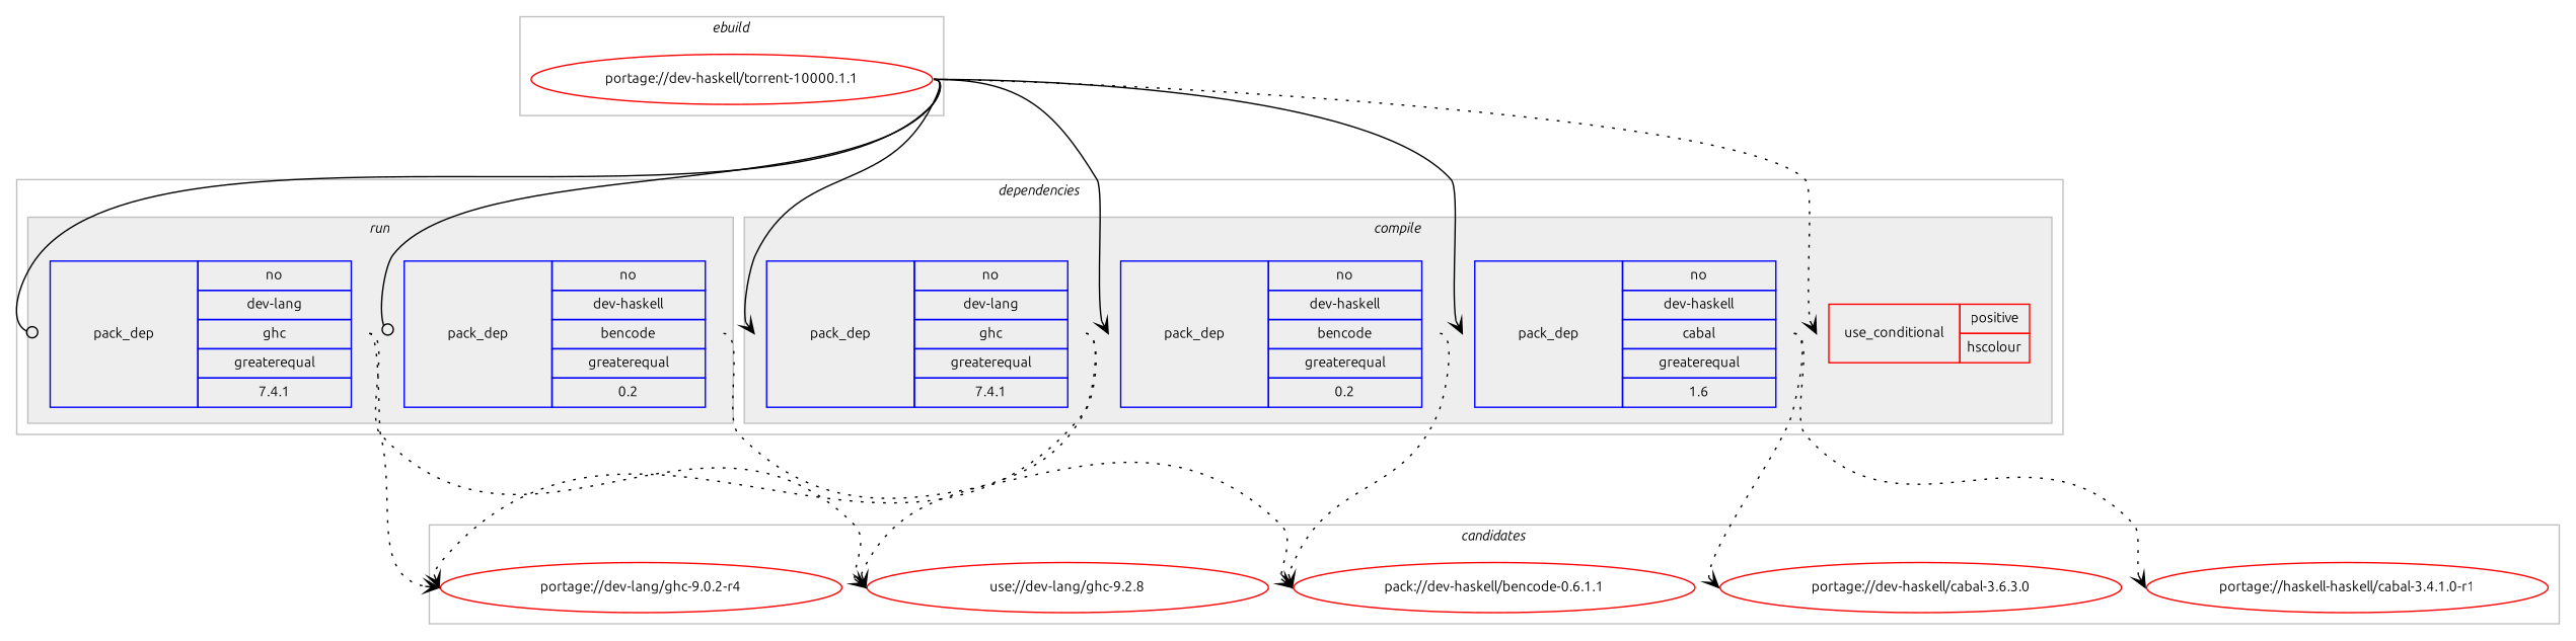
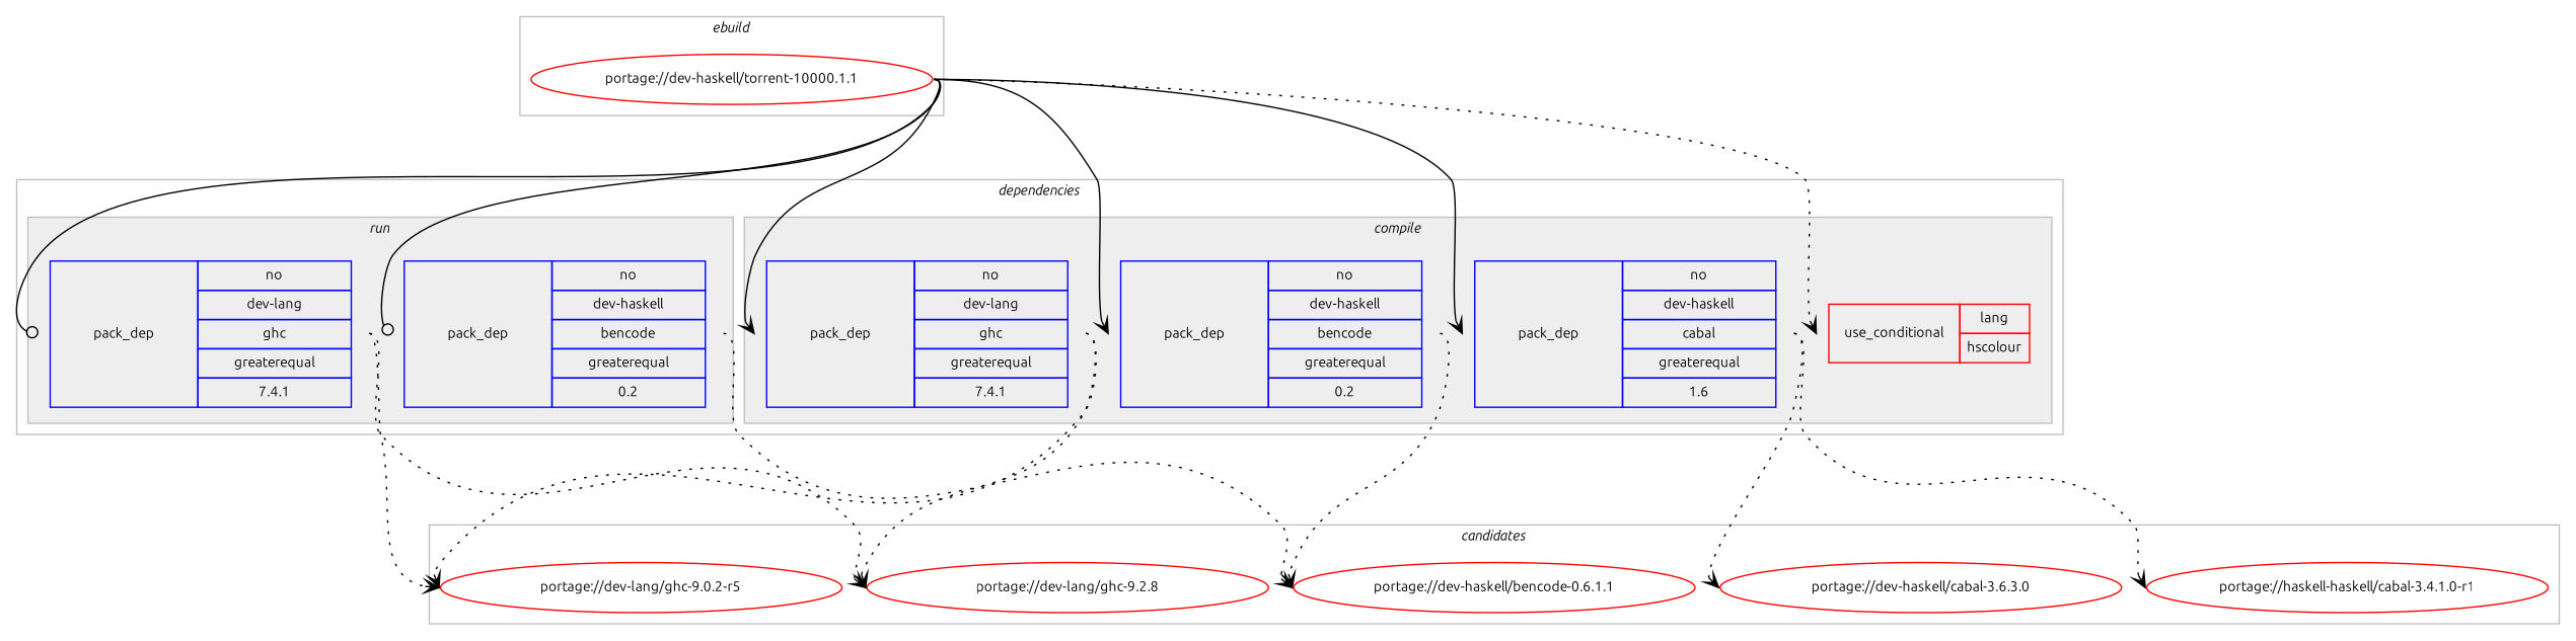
  digraph {
    compound=true
    concentrate=true
    fontname=Ubuntu
    fontsize=10
    newrank=true
    rankdir=TB
    ranksep=1.5
    node [color=red fontname=Ubuntu fontsize=10]
    edge [arrowhead=vee fontname=Ubuntu headport=w style=dotted tailport=e weight=100]
    n1 [label="portage://dev-haskell/torrent-10000.1.1" width=4]
-   n2 [label=<<TABLE BORDER="0" CELLBORDER="1" CELLSPACING="0" CELLPADDING="4"><TR><TD ROWSPAN="3" CELLPADDING="10">use_conditional</TD></TR><TR><TD>positive</TD></TR><TR><TD>hscolour</TD></TR></TABLE>> shape=none]
+   n2 [label=<<TABLE BORDER="0" CELLBORDER="1" CELLSPACING="0" CELLPADDING="4"><TR><TD ROWSPAN="3" CELLPADDING="10">use_conditional</TD></TR><TR><TD>lang</TD></TR><TR><TD>hscolour</TD></TR></TABLE>> shape=none]
    n3 [color=blue label=<<TABLE BORDER="0" CELLBORDER="1" CELLSPACING="0" CELLPADDING="4" WIDTH="220"><TR><TD ROWSPAN="6" CELLPADDING="30">pack_dep</TD></TR><TR><TD WIDTH="110">no</TD></TR><TR><TD>dev-haskell</TD></TR><TR><TD>bencode</TD></TR><TR><TD>greaterequal</TD></TR><TR><TD>0.2</TD></TR></TABLE>> shape=none]
    n4 [color=blue label=<<TABLE BORDER="0" CELLBORDER="1" CELLSPACING="0" CELLPADDING="4" WIDTH="220"><TR><TD ROWSPAN="6" CELLPADDING="30">pack_dep</TD></TR><TR><TD WIDTH="110">no</TD></TR><TR><TD>dev-haskell</TD></TR><TR><TD>cabal</TD></TR><TR><TD>greaterequal</TD></TR><TR><TD>1.6</TD></TR></TABLE>> shape=none]
    n5 [color=blue label=<<TABLE BORDER="0" CELLBORDER="1" CELLSPACING="0" CELLPADDING="4" WIDTH="220"><TR><TD ROWSPAN="6" CELLPADDING="30">pack_dep</TD></TR><TR><TD WIDTH="110">no</TD></TR><TR><TD>dev-lang</TD></TR><TR><TD>ghc</TD></TR><TR><TD>greaterequal</TD></TR><TR><TD>7.4.1</TD></TR></TABLE>> shape=none]
    n6 [color=blue label=<<TABLE BORDER="0" CELLBORDER="1" CELLSPACING="0" CELLPADDING="4" WIDTH="220"><TR><TD ROWSPAN="6" CELLPADDING="30">pack_dep</TD></TR><TR><TD WIDTH="110">no</TD></TR><TR><TD>dev-haskell</TD></TR><TR><TD>bencode</TD></TR><TR><TD>greaterequal</TD></TR><TR><TD>0.2</TD></TR></TABLE>> shape=none]
    n7 [color=blue label=<<TABLE BORDER="0" CELLBORDER="1" CELLSPACING="0" CELLPADDING="4" WIDTH="220"><TR><TD ROWSPAN="6" CELLPADDING="30">pack_dep</TD></TR><TR><TD WIDTH="110">no</TD></TR><TR><TD>dev-lang</TD></TR><TR><TD>ghc</TD></TR><TR><TD>greaterequal</TD></TR><TR><TD>7.4.1</TD></TR></TABLE>> shape=none]
-   n8 [label="pack://dev-haskell/bencode-0.6.1.1" width=4]
+   n8 [label="portage://dev-haskell/bencode-0.6.1.1" width=4]
    n9 [label="portage://haskell-haskell/cabal-3.4.1.0-r1" width=4]
    n10 [label="portage://dev-haskell/cabal-3.6.3.0" width=4]
-   n11 [label="portage://dev-lang/ghc-9.0.2-r4" width=4]
-   n12 [label="use://dev-lang/ghc-9.2.8" width=4]
+   n11 [label="portage://dev-lang/ghc-9.0.2-r5" width=4]
+   n12 [label="portage://dev-lang/ghc-9.2.8" width=4]
    subgraph cluster_1 {
      color=gray
      label=<<i>ebuild</i>>
      rank=same
      n1
    }
    subgraph cluster_2 {
      color=gray
      label=<<i>dependencies</i>>
      subgraph cluster_3 {
        color=gray
        fillcolor="#eeeeee"
        label=<<i>compile</i>>
        style=filled
        subgraph sub_4 {
          color=gray
          fillcolor="#eeeeee"
          label=<<i>compile</i>>
          style=filled
          n2
        }
        subgraph sub_5 {
          color=gray
          fillcolor="#eeeeee"
          label=<<i>compile</i>>
          style=filled
          n3
        }
        subgraph sub_6 {
          color=gray
          fillcolor="#eeeeee"
          label=<<i>compile</i>>
          style=filled
          n4
        }
        subgraph sub_7 {
          color=gray
          fillcolor="#eeeeee"
          label=<<i>compile</i>>
          style=filled
          n5
        }
      }
      subgraph cluster_8 {
        color=gray
        fillcolor="#eeeeee"
        label=<<i>compile and run</i>>
        style=filled
      }
      subgraph cluster_9 {
        color=gray
        fillcolor="#eeeeee"
        label=<<i>run</i>>
        style=filled
        subgraph sub_10 {
          color=gray
          fillcolor="#eeeeee"
          label=<<i>run</i>>
          style=filled
          n6
        }
        subgraph sub_11 {
          color=gray
          fillcolor="#eeeeee"
          label=<<i>run</i>>
          style=filled
          n7
        }
      }
    }
    subgraph cluster_12 {
      color=gray
      label=<<i>candidates</i>>
      rank=same
      subgraph sub_13 {
        color=black
        label=<<i>candidates</i>>
        nodesep=1
        rank=same
        n8
      }
      subgraph sub_14 {
        color=black
        label=<<i>candidates</i>>
        nodesep=1
        rank=same
        n9
        n10
      }
      subgraph sub_15 {
        color=black
        label=<<i>candidates</i>>
        nodesep=1
        rank=same
        n11
        n12
      }
      subgraph sub_16 {
        color=black
        label=<<i>candidates</i>>
        nodesep=1
        rank=same
        n8
      }
      subgraph sub_17 {
        color=black
        label=<<i>candidates</i>>
        nodesep=1
        rank=same
        n11
        n12
      }
    }
    n1 -> n2 [weight=20]
    n1 -> n3 [style=solid weight=20]
    n1 -> n4 [style=solid weight=20]
    n1 -> n5 [style=solid weight=20]
    n1 -> n6 [arrowhead=odot style=solid weight=20]
    n1 -> n7 [arrowhead=odot style=solid weight=20]
    n3 -> n8
    n4 -> n9
    n4 -> n10
    n5 -> n11
    n5 -> n12
    n6 -> n8
    n7 -> n11
    n7 -> n12
  }
